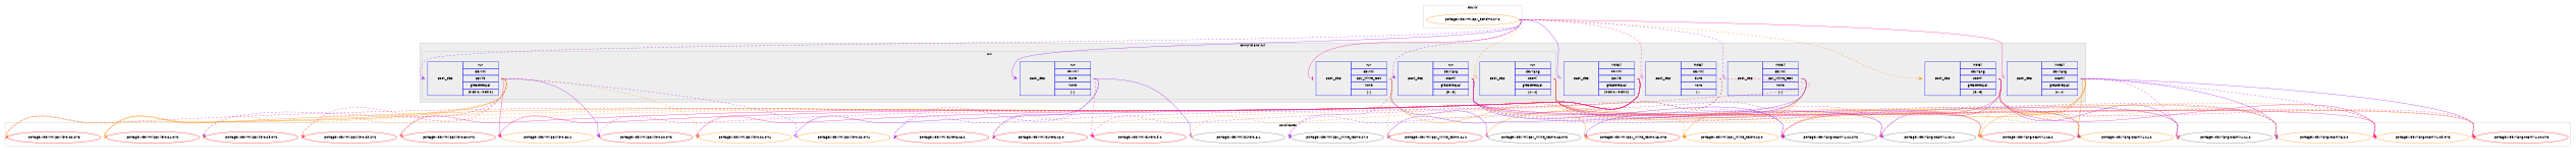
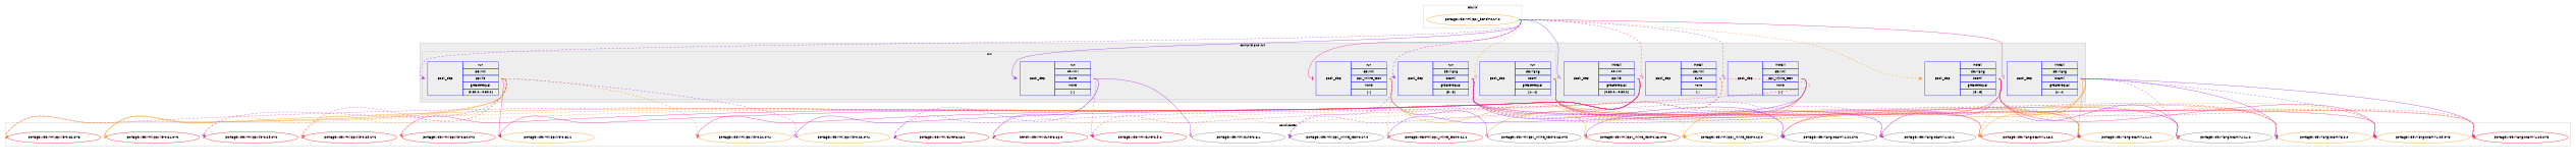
  digraph {
    compound=true
    concentrate=true
    fontname=Helvetica
    fontsize=10
    newrank=true
    rankdir=TB
    ranksep=1.5
    node [color=red fontname=Helvetica fontsize=10]
    edge [arrowhead=vee color=darkorange headport=w style=solid tailport=e weight=100]
    n1 [color=darkorange label="portage://dev-ml/ppx_bench-0.17.0" width=4]
    n2 [color=blue label=<<TABLE BORDER="0" CELLBORDER="1" CELLSPACING="0" CELLPADDING="4" WIDTH="220"><TR><TD ROWSPAN="6" CELLPADDING="30">pack_dep</TD></TR><TR><TD WIDTH="110">install</TD></TR><TR><TD>dev-lang</TD></TR><TR><TD>ocaml</TD></TR><TR><TD>greaterequal</TD></TR><TR><TD>[4,,,4]</TD></TR></TABLE>> shape=none]
    n3 [color=blue label=<<TABLE BORDER="0" CELLBORDER="1" CELLSPACING="0" CELLPADDING="4" WIDTH="220"><TR><TD ROWSPAN="6" CELLPADDING="30">pack_dep</TD></TR><TR><TD WIDTH="110">install</TD></TR><TR><TD>dev-lang</TD></TR><TR><TD>ocaml</TD></TR><TR><TD>greaterequal</TD></TR><TR><TD>[5,,,5]</TD></TR></TABLE>> shape=none]
    n4 [color=blue label=<<TABLE BORDER="0" CELLBORDER="1" CELLSPACING="0" CELLPADDING="4" WIDTH="220"><TR><TD ROWSPAN="6" CELLPADDING="30">pack_dep</TD></TR><TR><TD WIDTH="110">install</TD></TR><TR><TD>dev-ml</TD></TR><TR><TD>dune</TD></TR><TR><TD>none</TD></TR><TR><TD>[,,]</TD></TR></TABLE>> shape=none]
    n5 [color=blue label=<<TABLE BORDER="0" CELLBORDER="1" CELLSPACING="0" CELLPADDING="4" WIDTH="220"><TR><TD ROWSPAN="6" CELLPADDING="30">pack_dep</TD></TR><TR><TD WIDTH="110">install</TD></TR><TR><TD>dev-ml</TD></TR><TR><TD>ppx_inline_test</TD></TR><TR><TD>none</TD></TR><TR><TD>[,,]</TD></TR></TABLE>> shape=none]
    n6 [color=blue label=<<TABLE BORDER="0" CELLBORDER="1" CELLSPACING="0" CELLPADDING="4" WIDTH="220"><TR><TD ROWSPAN="6" CELLPADDING="30">pack_dep</TD></TR><TR><TD WIDTH="110">install</TD></TR><TR><TD>dev-ml</TD></TR><TR><TD>ppxlib</TD></TR><TR><TD>greaterequal</TD></TR><TR><TD>[0.32.1,,,0.32.1]</TD></TR></TABLE>> shape=none]
    n7 [color=blue label=<<TABLE BORDER="0" CELLBORDER="1" CELLSPACING="0" CELLPADDING="4" WIDTH="220"><TR><TD ROWSPAN="6" CELLPADDING="30">pack_dep</TD></TR><TR><TD WIDTH="110">run</TD></TR><TR><TD>dev-ml</TD></TR><TR><TD>ppx_inline_test</TD></TR><TR><TD>none</TD></TR><TR><TD>[,,]</TD></TR></TABLE>> shape=none]
    n8 [color=blue label=<<TABLE BORDER="0" CELLBORDER="1" CELLSPACING="0" CELLPADDING="4" WIDTH="220"><TR><TD ROWSPAN="6" CELLPADDING="30">pack_dep</TD></TR><TR><TD WIDTH="110">run</TD></TR><TR><TD>dev-lang</TD></TR><TR><TD>ocaml</TD></TR><TR><TD>greaterequal</TD></TR><TR><TD>[4,,,4]</TD></TR></TABLE>> shape=none]
    n9 [color=blue label=<<TABLE BORDER="0" CELLBORDER="1" CELLSPACING="0" CELLPADDING="4" WIDTH="220"><TR><TD ROWSPAN="6" CELLPADDING="30">pack_dep</TD></TR><TR><TD WIDTH="110">run</TD></TR><TR><TD>dev-lang</TD></TR><TR><TD>ocaml</TD></TR><TR><TD>greaterequal</TD></TR><TR><TD>[5,,,5]</TD></TR></TABLE>> shape=none]
    n10 [color=blue label=<<TABLE BORDER="0" CELLBORDER="1" CELLSPACING="0" CELLPADDING="4" WIDTH="220"><TR><TD ROWSPAN="6" CELLPADDING="30">pack_dep</TD></TR><TR><TD WIDTH="110">run</TD></TR><TR><TD>dev-ml</TD></TR><TR><TD>dune</TD></TR><TR><TD>none</TD></TR><TR><TD>[,,]</TD></TR></TABLE>> shape=none]
    n11 [color=blue label=<<TABLE BORDER="0" CELLBORDER="1" CELLSPACING="0" CELLPADDING="4" WIDTH="220"><TR><TD ROWSPAN="6" CELLPADDING="30">pack_dep</TD></TR><TR><TD WIDTH="110">run</TD></TR><TR><TD>dev-ml</TD></TR><TR><TD>ppxlib</TD></TR><TR><TD>greaterequal</TD></TR><TR><TD>[0.32.1,,,0.32.1]</TD></TR></TABLE>> shape=none]
    n12 [color=darkorange label="portage://dev-lang/ocaml-5.2.0" width=4]
    n13 [color=gray40 label="portage://dev-lang/ocaml-4.14.2" width=4]
    n14 [color=darkorange label="portage://dev-lang/ocaml-4.14.1" width=4]
    n15 [label="portage://dev-lang/ocaml-4.13.1" width=4]
    n16 [color=gray40 label="portage://dev-lang/ocaml-4.12.1" width=4]
    n17 [color=gray40 label="portage://dev-lang/ocaml-4.11.2-r2" width=4]
    n18 [label="portage://dev-lang/ocaml-4.10.2-r3" width=4]
    n19 [color=darkorange label="portage://dev-lang/ocaml-4.09.0-r3" width=4]
-   n20 [label="portage://dev-ml/dune-3.16.0" width=4]
+   n20 [label="bench://dev-ml/dune-3.16.0" width=4]
    n21 [label="portage://dev-ml/dune-3.13.1" width=4]
    n22 [label="portage://dev-ml/dune-2.9.1" width=4]
    n23 [color=gray40 label="portage://dev-ml/dune-2.8.4" width=4]
    n24 [color=gray40 label="portage://dev-ml/ppx_inline_test-0.17.0" width=4]
    n25 [color=darkorange label="portage://dev-ml/ppx_inline_test-0.16.0" width=4]
    n26 [label="portage://dev-ml/ppx_inline_test-0.15.0-r3" width=4]
    n27 [color=gray40 label="portage://dev-ml/ppx_inline_test-0.15.0-r2" width=4]
-   n28 [label="portage://dev-ml/ppx_inline_test-0.14.1" width=4]
+   n28 [label="portage://test-ml/ppx_inline_test-0.14.1" width=4]
    n29 [color=darkorange label="portage://dev-ml/ppxlib-0.32.1" width=4]
    n30 [label="portage://dev-ml/ppxlib-0.30.0-r1" width=4]
    n31 [label="portage://dev-ml/ppxlib-0.29.1-r1" width=4]
    n32 [label="portage://dev-ml/ppxlib-0.29.0-r1" width=4]
    n33 [label="portage://dev-ml/ppxlib-0.24.0-r1" width=4]
    n34 [label="portage://dev-ml/ppxlib-0.22.2-r3" width=4]
    n35 [color=darkorange label="portage://dev-ml/ppxlib-0.22.0-r4" width=4]
    n36 [color=darkorange label="portage://dev-ml/ppxlib-0.21.0-r4" width=4]
-   n37 [label="portage://dev-ml/ppxlib-0.20.0-r2" width=4]
    subgraph cluster_1 {
      color=gray
      label=<<i>ebuild</i>>
      n1
    }
    subgraph cluster_2 {
      color=gray
      label=<<i>dependencies</i>>
      subgraph cluster_3 {
        color=gray
        fillcolor="#eeeeee"
        label=<<i>compile</i>>
        style=filled
        subgraph sub_4 {
          color=gray
          fillcolor="#eeeeee"
          label=<<i>compile</i>>
          style=filled
          n2
        }
        subgraph sub_5 {
          color=gray
          fillcolor="#eeeeee"
          label=<<i>compile</i>>
          style=filled
          n3
        }
        subgraph sub_6 {
          color=gray
          fillcolor="#eeeeee"
          label=<<i>compile</i>>
          style=filled
          n4
        }
        subgraph sub_7 {
          color=gray
          fillcolor="#eeeeee"
          label=<<i>compile</i>>
          style=filled
          n5
        }
        subgraph sub_8 {
          color=gray
          fillcolor="#eeeeee"
          label=<<i>compile</i>>
          style=filled
          n6
        }
      }
      subgraph cluster_9 {
        color=gray
        fillcolor="#eeeeee"
        label=<<i>compile and run</i>>
        style=filled
      }
      subgraph cluster_10 {
        color=gray
        fillcolor="#eeeeee"
        label=<<i>run</i>>
        style=filled
        subgraph sub_11 {
          color=gray
          fillcolor="#eeeeee"
          label=<<i>run</i>>
          style=filled
          n7
        }
        subgraph sub_12 {
          color=gray
          fillcolor="#eeeeee"
          label=<<i>run</i>>
          style=filled
          n8
        }
        subgraph sub_13 {
          color=gray
          fillcolor="#eeeeee"
          label=<<i>run</i>>
          style=filled
          n9
        }
        subgraph sub_14 {
          color=gray
          fillcolor="#eeeeee"
          label=<<i>run</i>>
          style=filled
          n10
        }
        subgraph sub_15 {
          color=gray
          fillcolor="#eeeeee"
          label=<<i>run</i>>
          style=filled
          n11
        }
      }
    }
    subgraph cluster_16 {
      color=gray
      label=<<i>candidates</i>>
      rank=same
      subgraph sub_17 {
        color=black
        label=<<i>candidates</i>>
        nodesep=1
        rank=same
        n12
        n13
        n14
        n15
        n16
        n17
        n18
        n19
      }
      subgraph sub_18 {
        color=black
        label=<<i>candidates</i>>
        nodesep=1
        rank=same
        n12
        n13
        n14
        n15
        n16
        n17
        n18
        n19
      }
      subgraph sub_19 {
        color=black
        label=<<i>candidates</i>>
        nodesep=1
        rank=same
        n20
        n21
        n22
        n23
      }
      subgraph sub_20 {
        color=black
        label=<<i>candidates</i>>
        nodesep=1
        rank=same
        n24
        n25
        n26
        n27
        n28
      }
      subgraph sub_21 {
        color=black
        label=<<i>candidates</i>>
        nodesep=1
        rank=same
        n29
        n30
        n31
        n32
        n33
        n34
        n35
        n36
-       n37
      }
      subgraph sub_22 {
        color=black
        label=<<i>candidates</i>>
        nodesep=1
        rank=same
        n12
        n13
        n14
        n15
        n16
        n17
        n18
        n19
      }
      subgraph sub_23 {
        color=black
        label=<<i>candidates</i>>
        nodesep=1
        rank=same
        n12
        n13
        n14
        n15
        n16
        n17
        n18
        n19
      }
      subgraph sub_24 {
        color=black
        label=<<i>candidates</i>>
        nodesep=1
        rank=same
        n20
        n21
        n22
        n23
      }
      subgraph sub_25 {
        color=black
        label=<<i>candidates</i>>
        nodesep=1
        rank=same
        n24
        n25
        n26
        n27
        n28
      }
      subgraph sub_26 {
        color=black
        label=<<i>candidates</i>>
        nodesep=1
        rank=same
        n29
        n30
        n31
        n32
        n33
        n34
        n35
        n36
-       n37
      }
    }
    n1 -> n2 [arrowhead=onormal color=deeppink weight=20]
    n1 -> n3 [style=dashed weight=20]
    n1 -> n4 [arrowhead=onormal color=deeppink style=dashed weight=20]
    n1 -> n5 [arrowhead=onormal color=purple style=dashed weight=20]
    n1 -> n6 [arrowhead=onormal color=purple weight=20]
    n1 -> n7 [arrowhead=tee color=deeppink weight=20]
    n1 -> n8 [arrowhead=onormal style=dashed weight=20]
    n1 -> n9 [color=purple style=dashed weight=20]
    n1 -> n10 [color=purple weight=20]
    n1 -> n11 [color=purple style=dashed weight=20]
    n2 -> n12 [color=purple]
    n2 -> n13 [arrowhead=tee color=deeppink style=dashed]
    n2 -> n14 [arrowhead=tee]
    n2 -> n15
    n2 -> n16 [arrowhead=onormal style=dashed]
    n2 -> n17
    n2 -> n18 [arrowhead=onormal color=purple]
    n2 -> n19 [color=purple style=dashed]
    n3 -> n12 [arrowhead=tee style=dashed]
    n3 -> n13 [arrowhead=tee color=purple]
    n3 -> n14 [arrowhead=onormal]
    n3 -> n15 [arrowhead=onormal style=dashed]
    n3 -> n16 [arrowhead=onormal color=purple]
    n3 -> n17 [arrowhead=tee color=deeppink]
    n3 -> n18 [arrowhead=tee color=deeppink style=dashed]
    n3 -> n19 [arrowhead=tee color=deeppink]
    n4 -> n20 [arrowhead=tee style=dashed]
    n4 -> n21 [arrowhead=tee color=purple style=dashed]
    n4 -> n22 [color=deeppink style=dashed]
    n4 -> n23 [arrowhead=onormal style=dashed]
    n5 -> n24 [color=purple style=dashed]
    n5 -> n25 [arrowhead=tee]
    n5 -> n26 [color=purple]
    n5 -> n27 [arrowhead=onormal]
    n5 -> n28 [arrowhead=tee color=purple]
    n6 -> n29 [color=deeppink]
    n6 -> n30 [color=deeppink]
    n6 -> n31 [style=dashed]
    n6 -> n32 [arrowhead=tee style=dashed]
    n6 -> n33 [arrowhead=onormal]
    n6 -> n34 [arrowhead=tee color=deeppink style=dashed]
    n6 -> n35 [arrowhead=onormal color=purple]
    n6 -> n36 [color=deeppink]
-   n6 -> n37 [arrowhead=onormal color=deeppink style=dashed]
    n7 -> n24 [arrowhead=tee color=purple style=dashed]
    n7 -> n25 [style=dashed]
    n7 -> n26 [arrowhead=tee]
    n7 -> n27 [arrowhead=onormal color=purple]
    n7 -> n28 [arrowhead=onormal style=dashed]
    n8 -> n12 [arrowhead=tee]
    n8 -> n13 [arrowhead=onormal color=purple]
    n8 -> n14
    n8 -> n15 [arrowhead=onormal color=deeppink]
    n8 -> n16 [color=deeppink style=dashed]
    n8 -> n17 [arrowhead=onormal color=purple style=dashed]
    n8 -> n18 [arrowhead=tee]
    n8 -> n19 [style=dashed]
    n9 -> n12 [arrowhead=tee color=purple style=dashed]
    n9 -> n13 [arrowhead=tee style=dashed]
    n9 -> n14 [color=purple style=dashed]
    n9 -> n15 [arrowhead=onormal]
    n9 -> n16 [arrowhead=onormal color=purple]
    n9 -> n17 [color=purple]
    n9 -> n18 [color=deeppink style=dashed]
    n9 -> n19 [color=deeppink]
    n10 -> n20 [arrowhead=tee color=purple]
    n10 -> n21 [arrowhead=tee color=purple style=dashed]
    n10 -> n22 [color=deeppink style=dashed]
    n10 -> n23 [arrowhead=onormal color=purple]
    n11 -> n29 [color=deeppink]
    n11 -> n30 [arrowhead=onormal style=dashed]
    n11 -> n31 [arrowhead=tee color=deeppink style=dashed]
    n11 -> n32 [color=purple style=dashed]
    n11 -> n33 [arrowhead=tee]
    n11 -> n34 [arrowhead=tee]
    n11 -> n35 [arrowhead=onormal color=purple style=dashed]
    n11 -> n36 [arrowhead=tee style=dashed]
-   n11 -> n37 [color=purple]
  }
